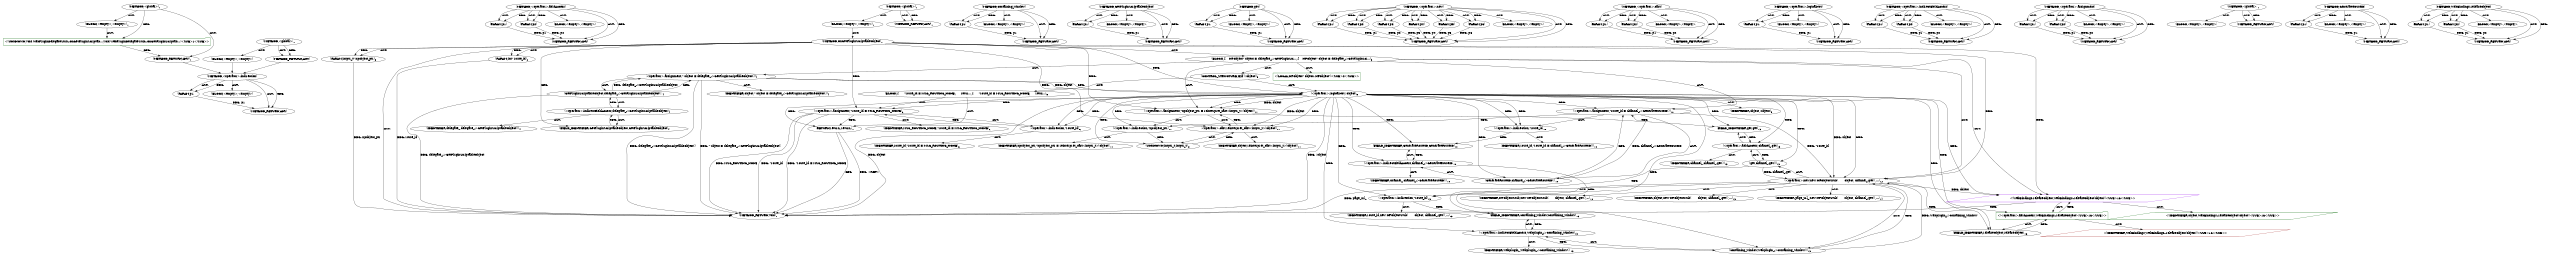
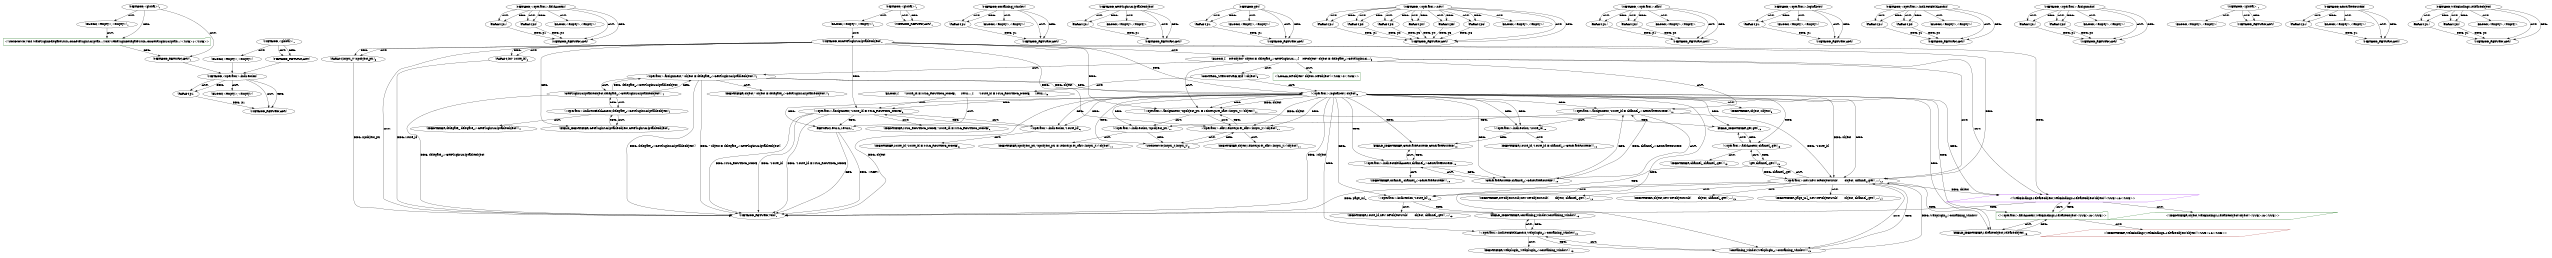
  digraph {
    n1 [label=<(METHOD,&lt;operator&gt;.indirection)>]
    n2 [label=<(PARAM,p1)>]
    n3 [label=<(BLOCK,&lt;empty&gt;,&lt;empty&gt;)>]
    n4 [label=<(METHOD_RETURN,ANY)>]
    n5 [label=<(METHOD,&lt;operator&gt;.fieldAccess)>]
    n6 [label=<(PARAM,p1)>]
    n7 [label=<(PARAM,p2)>]
    n8 [label=<(BLOCK,&lt;empty&gt;,&lt;empty&gt;)>]
    n9 [label=<(METHOD_RETURN,ANY)>]
    n10 [label=<(METHOD,&lt;global&gt;)<SUB>1</SUB>>]
    n11 [label=<(BLOCK,&lt;empty&gt;,&lt;empty&gt;)<SUB>1</SUB>>]
    n12 [label=<(METHOD_RETURN,ANY)<SUB>1</SUB>>]
    n13 [label=<(METHOD,OnGetPluginScriptableObject)<SUB>1</SUB>>]
    n14 [label=<(PARAM,int* route_id)<SUB>2</SUB>>]
    n15 [label=<(PARAM,intptr_t* npobject_ptr)<SUB>3</SUB>>]
    n16 [label=<(BLOCK,{    NPObject* object = delegate_-&gt;GetPluginScr...,{    NPObject* object = delegate_-&gt;GetPluginScr...)<SUB>3</SUB>>]
    n17 [label=<(FIELD_IDENTIFIER,GetPluginScriptableObject,GetPluginScriptableObject)<SUB>4</SUB>>]
    n18 [label=<(&lt;operator&gt;.logicalNot,!object)<SUB>5</SUB>>]
    n19 [label=<(&lt;operator&gt;.assignment,*route_id = MSG_ROUTING_NONE)<SUB>6</SUB>>]
    n20 [label=<(&lt;operator&gt;.assignment,*npobject_ptr = reinterpret_cast&lt;intptr_t&gt;(object))<SUB>11</SUB>>]
    n21 [label=<(&lt;operator&gt;.cast,reinterpret_cast&lt;intptr_t&gt;(object))<SUB>11</SUB>>]
    n22 [label=<(&lt;operator&gt;.new,new NPObjectStub(       object, channel_.get(),...)<SUB>12</SUB>>]
    n23 [color=purple label="<(WebBindings.releaseObject,WebBindings::releaseObject(object))<SUB>16</SUB>>" shape=parallelogram]
    n24 [label=<(METHOD_RETURN,void)<SUB>1</SUB>>]
    n25 [color=darkgreen label="<(LOCAL,NPObject* object: NPObject*)<SUB>4</SUB>>" shape=folder]
    n26 [label=<(&lt;operator&gt;.assignment,* object = delegate_-&gt;GetPluginScriptableObject())<SUB>4</SUB>>]
    n27 [label=<(CONTROL_STRUCTURE,IF,if (!object))<SUB>5</SUB>>]
    n28 [label=<(&lt;operator&gt;.assignment,*route_id = channel_-&gt;GenerateRouteID())<SUB>10</SUB>>]
    n29 [label=<(&lt;operator&gt;.indirectFieldAccess,delegate_-&gt;GetPluginScriptableObject)<SUB>4</SUB>>]
    n30 [label=<(RETURN,return;,return;)<SUB>7</SUB>>]
    n31 [label=<(IDENTIFIER,object,!object)<SUB>5</SUB>>]
    n32 [label=<(&lt;operator&gt;.indirection,*route_id)<SUB>6</SUB>>]
    n33 [label=<(&lt;operator&gt;.indirection,*route_id)<SUB>10</SUB>>]
    n34 [label=<(GenerateRouteID,channel_-&gt;GenerateRouteID())<SUB>10</SUB>>]
    n35 [label=<(&lt;operator&gt;.indirectFieldAccess,channel_-&gt;GenerateRouteID)<SUB>10</SUB>>]
    n36 [label=<(FIELD_IDENTIFIER,GenerateRouteID,GenerateRouteID)<SUB>10</SUB>>]
    n37 [label=<(&lt;operator&gt;.indirection,*npobject_ptr)<SUB>11</SUB>>]
    n38 [label=<(UNKNOWN,intptr_t,intptr_t)<SUB>21</SUB>>]
    n39 [label=<(get,channel_.get())<SUB>13</SUB>>]
    n40 [label=<(&lt;operator&gt;.fieldAccess,channel_.get)<SUB>13</SUB>>]
    n41 [label=<(FIELD_IDENTIFIER,get,get)<SUB>13</SUB>>]
    n42 [label=<(&lt;operator&gt;.indirection,*route_id)<SUB>13</SUB>>]
    n43 [label=<(containing_window,webplugin_-&gt;containing_window())<SUB>13</SUB>>]
    n44 [label=<(&lt;operator&gt;.indirectFieldAccess,webplugin_-&gt;containing_window)<SUB>13</SUB>>]
    n45 [color=darkgreen label="<(&lt;operator&gt;.fieldAccess,WebBindings::releaseObject)<SUB>16</SUB>>" shape=folder]
    n46 [label=<(FIELD_IDENTIFIER,releaseObject,releaseObject)<SUB>16</SUB>>]
    n47 [label=<(IDENTIFIER,MSG_ROUTING_NONE,*route_id = MSG_ROUTING_NONE)<SUB>6</SUB>>]
    n48 [label=<(IDENTIFIER,object,reinterpret_cast&lt;intptr_t&gt;(object))<SUB>11</SUB>>]
    n49 [label=<(IDENTIFIER,NPObjectStub,new NPObjectStub(       object, channel_.get(),...)<SUB>12</SUB>>]
    n50 [label=<(IDENTIFIER,object,new NPObjectStub(       object, channel_.get(),...)<SUB>13</SUB>>]
    n51 [label=<(IDENTIFIER,page_url_,new NPObjectStub(       object, channel_.get(),...)<SUB>14</SUB>>]
    n52 [color=darkgreen label="<(IDENTIFIER,object,WebBindings::releaseObject(object))<SUB>16</SUB>>" shape=parallelogram]
    n53 [label=<(IDENTIFIER,object,* object = delegate_-&gt;GetPluginScriptableObject())<SUB>4</SUB>>]
    n54 [label=<(GetPluginScriptableObject,delegate_-&gt;GetPluginScriptableObject())<SUB>4</SUB>>]
    n55 [label=<(BLOCK,{      *route_id = MSG_ROUTING_NONE;      retur...,{      *route_id = MSG_ROUTING_NONE;      retur...)<SUB>5</SUB>>]
    n56 [label=<(IDENTIFIER,delegate_,delegate_-&gt;GetPluginScriptableObject())<SUB>4</SUB>>]
    n57 [label=<(IDENTIFIER,route_id,*route_id = MSG_ROUTING_NONE)<SUB>6</SUB>>]
    n58 [label=<(IDENTIFIER,route_id,*route_id = channel_-&gt;GenerateRouteID())<SUB>10</SUB>>]
    n59 [label=<(IDENTIFIER,channel_,channel_-&gt;GenerateRouteID())<SUB>10</SUB>>]
    n60 [label=<(IDENTIFIER,npobject_ptr,*npobject_ptr = reinterpret_cast&lt;intptr_t&gt;(object))<SUB>11</SUB>>]
    n61 [label=<(IDENTIFIER,channel_,channel_.get())<SUB>13</SUB>>]
    n62 [label=<(FIELD_IDENTIFIER,containing_window,containing_window)<SUB>13</SUB>>]
    n63 [label=<(IDENTIFIER,route_id,new NPObjectStub(       object, channel_.get(),...)<SUB>13</SUB>>]
    n64 [label=<(IDENTIFIER,webplugin_,webplugin_-&gt;containing_window())<SUB>13</SUB>>]
    n65 [color=brown label="<(IDENTIFIER,WebBindings,WebBindings::releaseObject(object))<SUB>16</SUB>>" shape=parallelogram]
    n66 [label=<(METHOD,containing_window)>]
    n67 [label=<(PARAM,p1)>]
    n68 [label=<(BLOCK,&lt;empty&gt;,&lt;empty&gt;)>]
    n69 [label=<(METHOD_RETURN,ANY)>]
    n70 [label=<(METHOD,GetPluginScriptableObject)>]
    n71 [label=<(PARAM,p1)>]
    n72 [label=<(BLOCK,&lt;empty&gt;,&lt;empty&gt;)>]
    n73 [label=<(METHOD_RETURN,ANY)>]
    n74 [label=<(METHOD,get)>]
    n75 [label=<(PARAM,p1)>]
    n76 [label=<(BLOCK,&lt;empty&gt;,&lt;empty&gt;)>]
    n77 [label=<(METHOD_RETURN,ANY)>]
    n78 [label=<(METHOD,&lt;operator&gt;.new)>]
    n79 [label=<(PARAM,p1)>]
    n80 [label=<(PARAM,p2)>]
    n81 [label=<(PARAM,p3)>]
    n82 [label=<(PARAM,p4)>]
    n83 [label=<(PARAM,p5)>]
    n84 [label=<(PARAM,p6)>]
    n85 [label=<(BLOCK,&lt;empty&gt;,&lt;empty&gt;)>]
    n86 [label=<(METHOD_RETURN,ANY)>]
    n87 [label=<(METHOD,&lt;operator&gt;.cast)>]
    n88 [label=<(PARAM,p1)>]
    n89 [label=<(PARAM,p2)>]
    n90 [label=<(BLOCK,&lt;empty&gt;,&lt;empty&gt;)>]
    n91 [label=<(METHOD_RETURN,ANY)>]
    n92 [label=<(METHOD,&lt;operator&gt;.logicalNot)>]
    n93 [label=<(PARAM,p1)>]
    n94 [label=<(BLOCK,&lt;empty&gt;,&lt;empty&gt;)>]
    n95 [label=<(METHOD_RETURN,ANY)>]
    n96 [label=<(METHOD,&lt;operator&gt;.indirectFieldAccess)>]
    n97 [label=<(PARAM,p1)>]
    n98 [label=<(PARAM,p2)>]
    n99 [label=<(BLOCK,&lt;empty&gt;,&lt;empty&gt;)>]
    n100 [label=<(METHOD_RETURN,ANY)>]
    n101 [label=<(METHOD,&lt;operator&gt;.assignment)>]
    n102 [label=<(PARAM,p1)>]
    n103 [label=<(PARAM,p2)>]
    n104 [label=<(BLOCK,&lt;empty&gt;,&lt;empty&gt;)>]
    n105 [label=<(METHOD_RETURN,ANY)>]
    n106 [label=<(METHOD,&lt;global&gt;)<SUB>1</SUB>>]
    n107 [label=<(BLOCK,&lt;empty&gt;,&lt;empty&gt;)>]
    n108 [label=<(METHOD_RETURN,ANY)>]
    n109 [label=<(METHOD,GenerateRouteID)>]
    n110 [label=<(PARAM,p1)>]
    n111 [label=<(BLOCK,&lt;empty&gt;,&lt;empty&gt;)>]
    n112 [label=<(METHOD_RETURN,ANY)>]
    n113 [label=<(METHOD,WebBindings.releaseObject)>]
    n114 [label=<(PARAM,p1)>]
    n115 [label=<(PARAM,p2)>]
    n116 [label=<(BLOCK,&lt;empty&gt;,&lt;empty&gt;)>]
    n117 [label=<(METHOD_RETURN,ANY)>]
    n118 [label=<(METHOD,&lt;global&gt;)<SUB>1</SUB>>]
    n119 [label=<(BLOCK,&lt;empty&gt;,&lt;empty&gt;)<SUB>1</SUB>>]
    n120 [color=darkgreen label="<(UNKNOWN,void WebPluginDelegateStub::OnGetPluginScriptab...,void WebPluginDelegateStub::OnGetPluginScriptab...)<SUB>1</SUB>>" shape=folder]
    n121 [label=<(METHOD_RETURN,ANY)<SUB>1</SUB>>]
    n122 [label=<(METHOD,&lt;global&gt;)<SUB>1</SUB>>]
    n123 [label=<(BLOCK,&lt;empty&gt;,&lt;empty&gt;)>]
    n124 [label=<(METHOD_RETURN,ANY)>]
    n1 -> n2 [label="AST: "]
    n1 -> n2 [label="DDG: "]
    n1 -> n3 [label="AST: "]
    n1 -> n4 [label="AST: "]
    n1 -> n4 [label="CFG: "]
    n2 -> n4 [label="DDG: p1"]
    n5 -> n6 [label="AST: "]
    n5 -> n6 [label="DDG: "]
    n5 -> n7 [label="AST: "]
    n5 -> n7 [label="DDG: "]
    n5 -> n8 [label="AST: "]
    n5 -> n9 [label="AST: "]
    n5 -> n9 [label="CFG: "]
    n6 -> n9 [label="DDG: p1"]
    n7 -> n9 [label="DDG: p2"]
    n10 -> n11 [label="AST: "]
    n10 -> n12 [label="AST: "]
    n10 -> n12 [label="CFG: "]
    n11 -> n13 [label="AST: "]
    n13 -> n14 [label="AST: "]
    n13 -> n14 [label="DDG: "]
    n13 -> n15 [label="AST: "]
    n13 -> n15 [label="DDG: "]
    n13 -> n16 [label="AST: "]
    n13 -> n17 [label="CFG: "]
    n13 -> n18 [label="DDG: "]
    n13 -> n19 [label="DDG: "]
    n13 -> n20 [label="DDG: "]
    n13 -> n21 [label="DDG: "]
    n13 -> n22 [label="DDG: "]
    n13 -> n23 [label="DDG: "]
    n13 -> n24 [label="AST: "]
    n14 -> n24 [label="DDG: route_id"]
    n15 -> n24 [label="DDG: npobject_ptr"]
    n16 -> n20 [label="AST: "]
    n16 -> n22 [label="AST: "]
    n16 -> n23 [label="AST: "]
    n16 -> n25 [label="AST: "]
    n16 -> n26 [label="AST: "]
    n16 -> n27 [label="AST: "]
    n16 -> n28 [label="AST: "]
    n17 -> n29 [label="CFG: "]
    n18 -> n19 [label="CDG: "]
    n18 -> n20 [label="DDG: object"]
    n18 -> n20 [label="CDG: "]
    n18 -> n21 [label="DDG: object"]
    n18 -> n21 [label="CDG: "]
    n18 -> n22 [label="DDG: object"]
    n18 -> n22 [label="CDG: "]
    n18 -> n23 [label="CDG: "]
    n18 -> n24 [label="DDG: object"]
    n18 -> n24 [label="DDG: !object"]
    n18 -> n28 [label="CDG: "]
    n18 -> n30 [label="CDG: "]
    n18 -> n31 [label="AST: "]
    n18 -> n32 [label="CFG: "]
    n18 -> n32 [label="CDG: "]
    n18 -> n33 [label="CFG: "]
    n18 -> n33 [label="CDG: "]
    n18 -> n34 [label="CDG: "]
    n18 -> n35 [label="CDG: "]
    n18 -> n36 [label="CDG: "]
    n18 -> n37 [label="CDG: "]
    n18 -> n38 [label="CDG: "]
-   n18 -> n39 [label="CDG: "]
    n18 -> n40 [label="CDG: "]
    n18 -> n41 [label="CDG: "]
    n18 -> n42 [label="CDG: "]
    n18 -> n43 [label="CDG: "]
    n18 -> n44 [label="CDG: "]
    n18 -> n45 [label="CDG: "]
    n18 -> n46 [label="CDG: "]
    n19 -> n24 [label="DDG: *route_id"]
    n19 -> n24 [label="DDG: *route_id = MSG_ROUTING_NONE"]
    n19 -> n24 [label="DDG: MSG_ROUTING_NONE"]
    n19 -> n30 [label="CFG: "]
    n19 -> n32 [label="AST: "]
    n19 -> n47 [label="AST: "]
    n20 -> n21 [label="AST: "]
    n20 -> n37 [label="AST: "]
    n20 -> n41 [label="CFG: "]
    n21 -> n20 [label="CFG: "]
    n21 -> n38 [label="AST: "]
    n21 -> n48 [label="AST: "]
    n22 -> n23 [label="DDG: object"]
    n22 -> n24 [label="DDG: page_url_"]
    n22 -> n39 [label="AST: "]
    n22 -> n42 [label="AST: "]
    n22 -> n43 [label="AST: "]
    n22 -> n46 [label="CFG: "]
    n22 -> n49 [label="AST: "]
    n22 -> n50 [label="AST: "]
    n22 -> n51 [label="AST: "]
    n23 -> n24 [label="CFG: "]
    n23 -> n45 [label="AST: "]
    n23 -> n52 [label="AST: "]
    n26 -> n18 [label="CFG: "]
    n26 -> n18 [label="DDG: object"]
    n26 -> n24 [label="DDG: delegate_-&gt;GetPluginScriptableObject()"]
    n26 -> n24 [label="DDG: * object = delegate_-&gt;GetPluginScriptableObject()"]
    n26 -> n53 [label="AST: "]
    n26 -> n54 [label="AST: "]
    n27 -> n18 [label="AST: "]
    n27 -> n55 [label="AST: "]
    n28 -> n22 [label="DDG: *route_id"]
    n28 -> n33 [label="AST: "]
    n28 -> n34 [label="AST: "]
    n28 -> n37 [label="CFG: "]
    n29 -> n17 [label="AST: "]
    n29 -> n54 [label="CFG: "]
    n29 -> n56 [label="AST: "]
    n30 -> n24 [label="CFG: "]
    n30 -> n24 [label="DDG: &lt;RET&gt;"]
    n32 -> n19 [label="CFG: "]
    n32 -> n57 [label="AST: "]
    n33 -> n36 [label="CFG: "]
    n33 -> n58 [label="AST: "]
    n34 -> n28 [label="CFG: "]
    n34 -> n28 [label="DDG: channel_-&gt;GenerateRouteID"]
    n34 -> n35 [label="AST: "]
-   n35 -> n62 [label="CFG: "]
+   n35 -> n34 [label="CFG: "]
    n35 -> n36 [label="AST: "]
    n35 -> n59 [label="AST: "]
    n36 -> n35 [label="CFG: "]
    n37 -> n38 [label="CFG: "]
    n37 -> n60 [label="AST: "]
    n38 -> n21 [label="CFG: "]
    n39 -> n22 [label="DDG: channel_.get"]
    n39 -> n40 [label="AST: "]
    n39 -> n42 [label="CFG: "]
    n40 -> n39 [label="CFG: "]
    n40 -> n41 [label="AST: "]
    n40 -> n61 [label="AST: "]
    n41 -> n40 [label="CFG: "]
    n42 -> n62 [label="CFG: "]
    n42 -> n63 [label="AST: "]
    n43 -> n22 [label="CFG: "]
    n43 -> n22 [label="DDG: webplugin_-&gt;containing_window"]
    n43 -> n44 [label="AST: "]
    n44 -> n43 [label="CFG: "]
    n44 -> n62 [label="AST: "]
    n44 -> n64 [label="AST: "]
    n45 -> n23 [label="CFG: "]
    n45 -> n46 [label="AST: "]
    n45 -> n65 [label="AST: "]
    n46 -> n45 [label="CFG: "]
    n54 -> n24 [label="DDG: delegate_-&gt;GetPluginScriptableObject"]
    n54 -> n26 [label="CFG: "]
    n54 -> n26 [label="DDG: delegate_-&gt;GetPluginScriptableObject"]
    n54 -> n29 [label="AST: "]
    n55 -> n19 [label="AST: "]
    n55 -> n30 [label="AST: "]
    n62 -> n44 [label="CFG: "]
    n66 -> n67 [label="AST: "]
    n66 -> n67 [label="DDG: "]
    n66 -> n68 [label="AST: "]
    n66 -> n69 [label="AST: "]
    n66 -> n69 [label="CFG: "]
    n67 -> n69 [label="DDG: p1"]
    n70 -> n71 [label="AST: "]
    n70 -> n71 [label="DDG: "]
    n70 -> n72 [label="AST: "]
    n70 -> n73 [label="AST: "]
    n70 -> n73 [label="CFG: "]
    n71 -> n73 [label="DDG: p1"]
    n74 -> n75 [label="AST: "]
    n74 -> n75 [label="DDG: "]
    n74 -> n76 [label="AST: "]
    n74 -> n77 [label="AST: "]
    n74 -> n77 [label="CFG: "]
    n75 -> n77 [label="DDG: p1"]
    n78 -> n79 [label="AST: "]
    n78 -> n79 [label="DDG: "]
    n78 -> n80 [label="AST: "]
    n78 -> n80 [label="DDG: "]
    n78 -> n81 [label="AST: "]
    n78 -> n81 [label="DDG: "]
    n78 -> n82 [label="AST: "]
    n78 -> n82 [label="DDG: "]
    n78 -> n83 [label="AST: "]
    n78 -> n83 [label="DDG: "]
    n78 -> n84 [label="AST: "]
    n78 -> n84 [label="DDG: "]
    n78 -> n85 [label="AST: "]
    n78 -> n86 [label="AST: "]
    n78 -> n86 [label="CFG: "]
    n79 -> n86 [label="DDG: p1"]
    n80 -> n86 [label="DDG: p2"]
    n81 -> n86 [label="DDG: p3"]
    n82 -> n86 [label="DDG: p4"]
    n83 -> n86 [label="DDG: p5"]
    n84 -> n86 [label="DDG: p6"]
    n87 -> n88 [label="AST: "]
    n87 -> n88 [label="DDG: "]
    n87 -> n89 [label="AST: "]
    n87 -> n89 [label="DDG: "]
    n87 -> n90 [label="AST: "]
    n87 -> n91 [label="AST: "]
    n87 -> n91 [label="CFG: "]
    n88 -> n91 [label="DDG: p1"]
    n89 -> n91 [label="DDG: p2"]
    n92 -> n93 [label="AST: "]
    n92 -> n93 [label="DDG: "]
    n92 -> n94 [label="AST: "]
    n92 -> n95 [label="AST: "]
    n92 -> n95 [label="CFG: "]
    n93 -> n95 [label="DDG: p1"]
    n96 -> n97 [label="AST: "]
    n96 -> n97 [label="DDG: "]
    n96 -> n98 [label="AST: "]
    n96 -> n98 [label="DDG: "]
    n96 -> n99 [label="AST: "]
    n96 -> n100 [label="AST: "]
    n96 -> n100 [label="CFG: "]
    n97 -> n100 [label="DDG: p1"]
    n98 -> n100 [label="DDG: p2"]
    n101 -> n102 [label="AST: "]
    n101 -> n102 [label="DDG: "]
    n101 -> n103 [label="AST: "]
    n101 -> n103 [label="DDG: "]
    n101 -> n104 [label="AST: "]
    n101 -> n105 [label="AST: "]
    n101 -> n105 [label="CFG: "]
    n102 -> n105 [label="DDG: p1"]
    n103 -> n105 [label="DDG: p2"]
    n106 -> n107 [label="AST: "]
    n106 -> n108 [label="AST: "]
    n106 -> n108 [label="CFG: "]
    n109 -> n110 [label="AST: "]
    n109 -> n110 [label="DDG: "]
    n109 -> n111 [label="AST: "]
    n109 -> n112 [label="AST: "]
    n109 -> n112 [label="CFG: "]
    n110 -> n112 [label="DDG: p1"]
    n113 -> n114 [label="AST: "]
    n113 -> n114 [label="DDG: "]
    n113 -> n115 [label="AST: "]
    n113 -> n115 [label="DDG: "]
    n113 -> n116 [label="AST: "]
    n113 -> n117 [label="AST: "]
    n113 -> n117 [label="CFG: "]
    n114 -> n117 [label="DDG: p1"]
    n115 -> n117 [label="DDG: p2"]
    n118 -> n119 [label="AST: "]
    n118 -> n120 [label="CFG: "]
    n118 -> n121 [label="AST: "]
    n119 -> n120 [label="AST: "]
    n120 -> n121 [label="CFG: "]
    n121 -> n1
    n122 -> n123 [label="AST: "]
    n122 -> n124 [label="AST: "]
    n122 -> n124 [label="CFG: "]
    n123 -> n1
    n124 -> n1
  }
